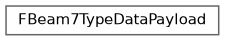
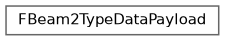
  digraph {
    rankdir=TB
-   n1 [color=grey40 fillcolor=white fontname=Helvetica fontsize=10 height=0.2 label=FBeam7TypeDataPayload shape=box style=filled width=0.4]
+   n1 [color=grey40 fillcolor=white fontname=Helvetica fontsize=10 height=0.2 label=FBeam2TypeDataPayload shape=box style=filled width=0.4]
  }
